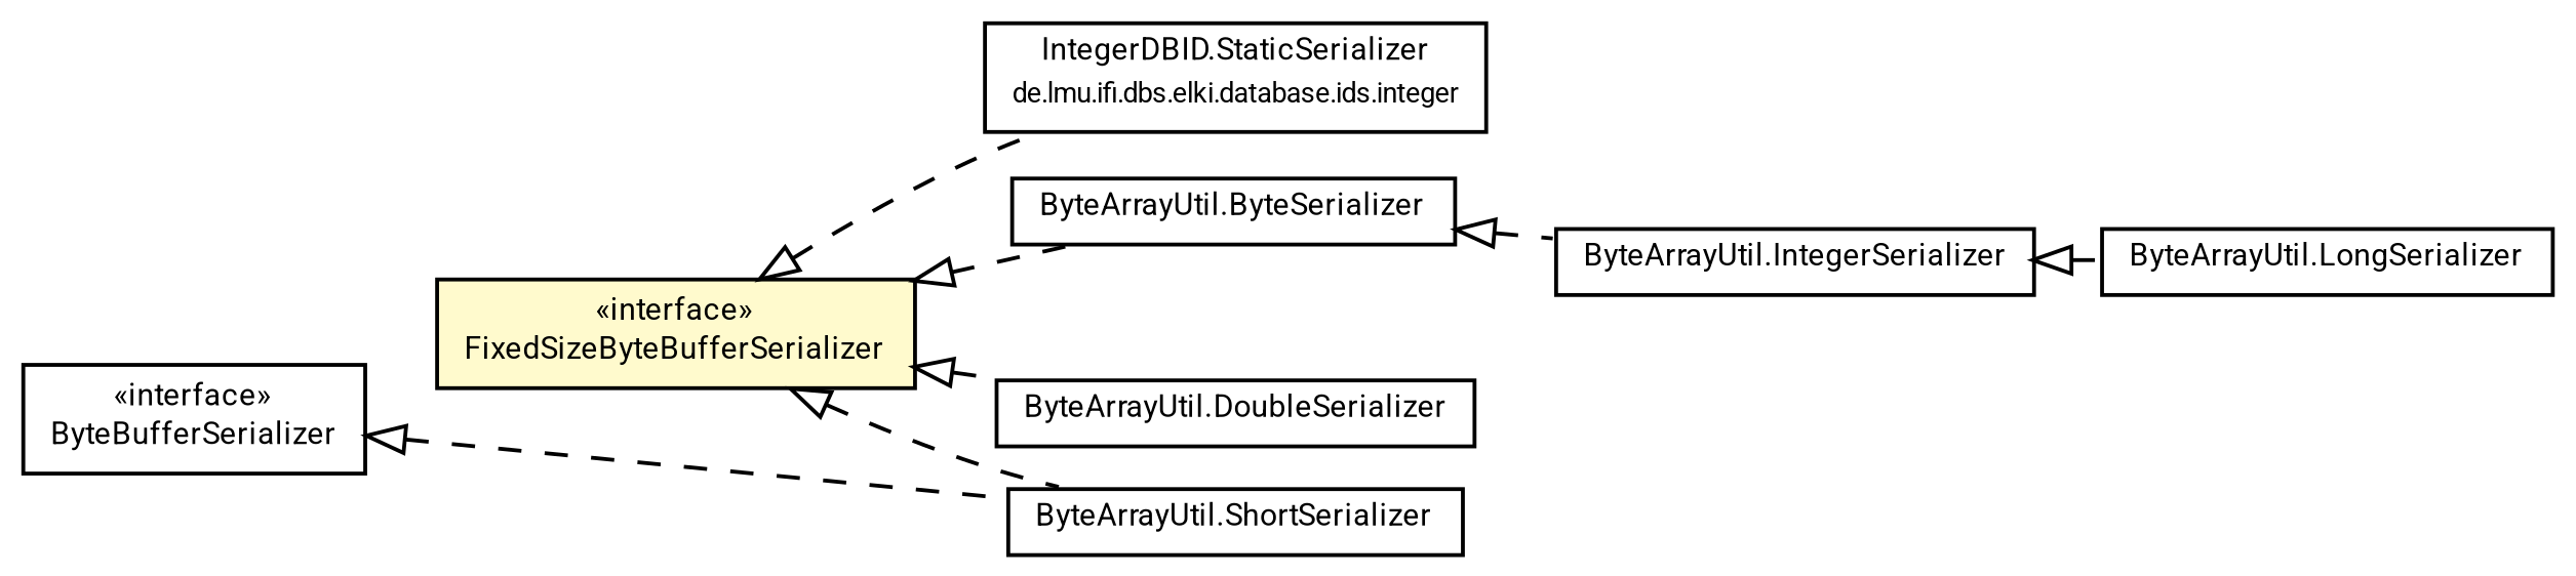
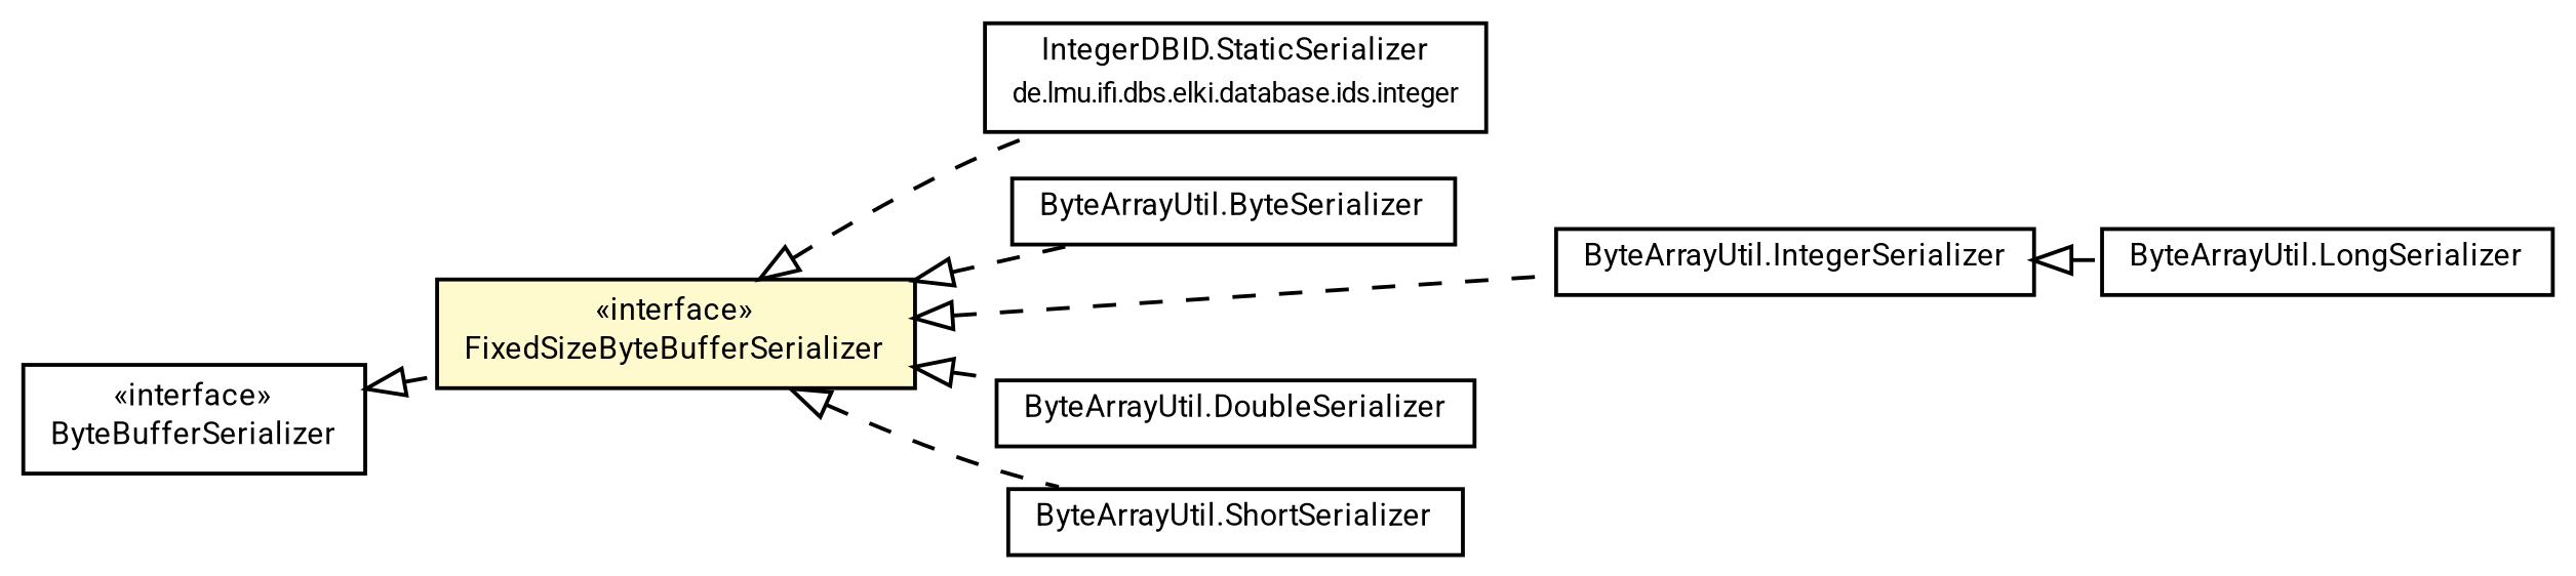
  digraph {
    nodesep=0.15
    rankdir=LR
    ranksep=0.25
    node [fontcolor=black fontname=Roboto fontsize=8 margin=0 shape=plaintext]
    edge [arrowtail=empty color=black dir=back fontname=Roboto fontsize=7 labelfontname=Roboto labelfontsize=7 style=dashed weight=9]
    n1 [height=0 label=<<table title="de.lmu.ifi.dbs.elki.database.ids.integer.IntegerDBID.StaticSerializer" border="0" cellborder="1" cellspacing="0" cellpadding="2" href="../../database/ids/integer/IntegerDBID.StaticSerializer.html" target="_parent"> 		<tr><td><table border="0" cellspacing="0" cellpadding="1"> 		<tr><td align="center" balign="center"> <font face="Roboto">IntegerDBID.StaticSerializer</font> </td></tr> 		<tr><td align="center" balign="center"> <font face="Roboto" point-size="7.0">de.lmu.ifi.dbs.elki.database.ids.integer</font> </td></tr> 		</table></td></tr> 		</table>> width=0]
    n2 [height=0 label=<<table title="de.lmu.ifi.dbs.elki.utilities.io.FixedSizeByteBufferSerializer" border="0" cellborder="1" cellspacing="0" cellpadding="2" bgcolor="lemonChiffon" href="FixedSizeByteBufferSerializer.html" target="_parent"> 		<tr><td><table border="0" cellspacing="0" cellpadding="1"> 		<tr><td align="center" balign="center"> &#171;interface&#187; </td></tr> 		<tr><td align="center" balign="center"> <font face="Roboto">FixedSizeByteBufferSerializer</font> </td></tr> 		</table></td></tr> 		</table>> width=0]
    n3 [height=0 label=<<table title="de.lmu.ifi.dbs.elki.utilities.io.ByteArrayUtil.ByteSerializer" border="0" cellborder="1" cellspacing="0" cellpadding="2" href="ByteArrayUtil.ByteSerializer.html" target="_parent"> 		<tr><td><table border="0" cellspacing="0" cellpadding="1"> 		<tr><td align="center" balign="center"> <font face="Roboto">ByteArrayUtil.ByteSerializer</font> </td></tr> 		</table></td></tr> 		</table>> width=0]
    n4 [height=0 label=<<table title="de.lmu.ifi.dbs.elki.utilities.io.ByteArrayUtil.ShortSerializer" border="0" cellborder="1" cellspacing="0" cellpadding="2" href="ByteArrayUtil.ShortSerializer.html" target="_parent"> 		<tr><td><table border="0" cellspacing="0" cellpadding="1"> 		<tr><td align="center" balign="center"> <font face="Roboto">ByteArrayUtil.ShortSerializer</font> </td></tr> 		</table></td></tr> 		</table>> width=0]
    n5 [height=0 label=<<table title="de.lmu.ifi.dbs.elki.utilities.io.ByteArrayUtil.IntegerSerializer" border="0" cellborder="1" cellspacing="0" cellpadding="2" href="ByteArrayUtil.IntegerSerializer.html" target="_parent"> 		<tr><td><table border="0" cellspacing="0" cellpadding="1"> 		<tr><td align="center" balign="center"> <font face="Roboto">ByteArrayUtil.IntegerSerializer</font> </td></tr> 		</table></td></tr> 		</table>> width=0]
    n6 [height=0 label=<<table title="de.lmu.ifi.dbs.elki.utilities.io.ByteArrayUtil.DoubleSerializer" border="0" cellborder="1" cellspacing="0" cellpadding="2" href="ByteArrayUtil.DoubleSerializer.html" target="_parent"> 		<tr><td><table border="0" cellspacing="0" cellpadding="1"> 		<tr><td align="center" balign="center"> <font face="Roboto">ByteArrayUtil.DoubleSerializer</font> </td></tr> 		</table></td></tr> 		</table>> width=0]
    n7 [height=0 label=<<table title="de.lmu.ifi.dbs.elki.utilities.io.ByteArrayUtil.LongSerializer" border="0" cellborder="1" cellspacing="0" cellpadding="2" href="ByteArrayUtil.LongSerializer.html" target="_parent"> 		<tr><td><table border="0" cellspacing="0" cellpadding="1"> 		<tr><td align="center" balign="center"> <font face="Roboto">ByteArrayUtil.LongSerializer</font> </td></tr> 		</table></td></tr> 		</table>> width=0]
    n8 [height=0 label=<<table title="de.lmu.ifi.dbs.elki.utilities.io.ByteBufferSerializer" border="0" cellborder="1" cellspacing="0" cellpadding="2" href="ByteBufferSerializer.html" target="_parent"> 		<tr><td><table border="0" cellspacing="0" cellpadding="1"> 		<tr><td align="center" balign="center"> &#171;interface&#187; </td></tr> 		<tr><td align="center" balign="center"> <font face="Roboto">ByteBufferSerializer</font> </td></tr> 		</table></td></tr> 		</table>> width=0]
    n2 -> n1
    n2 -> n3
    n2 -> n4
-   n3 -> n5
+   n2 -> n5
    n2 -> n6
    n5 -> n7
-   n8 -> n4
+   n8 -> n2
  }
